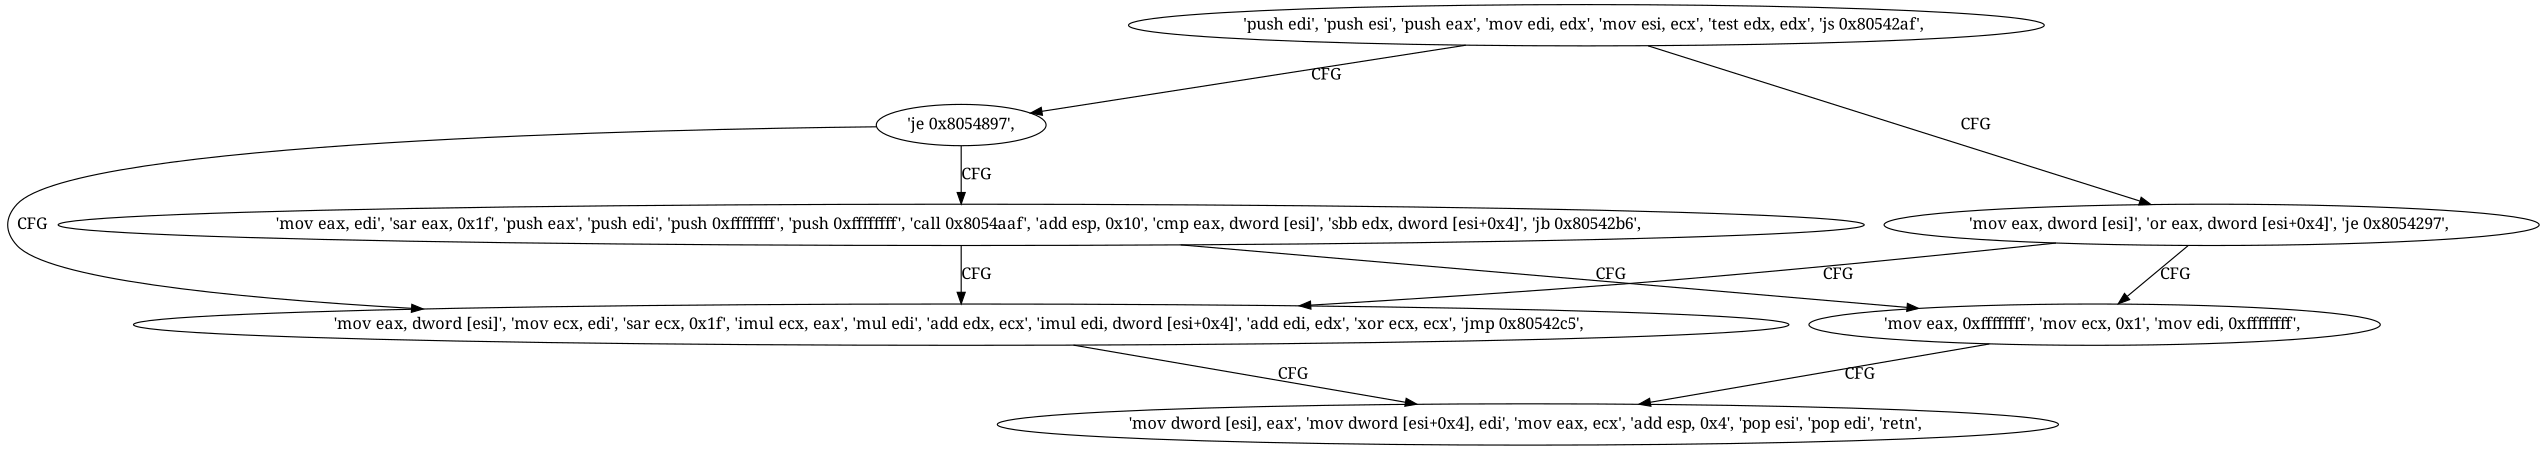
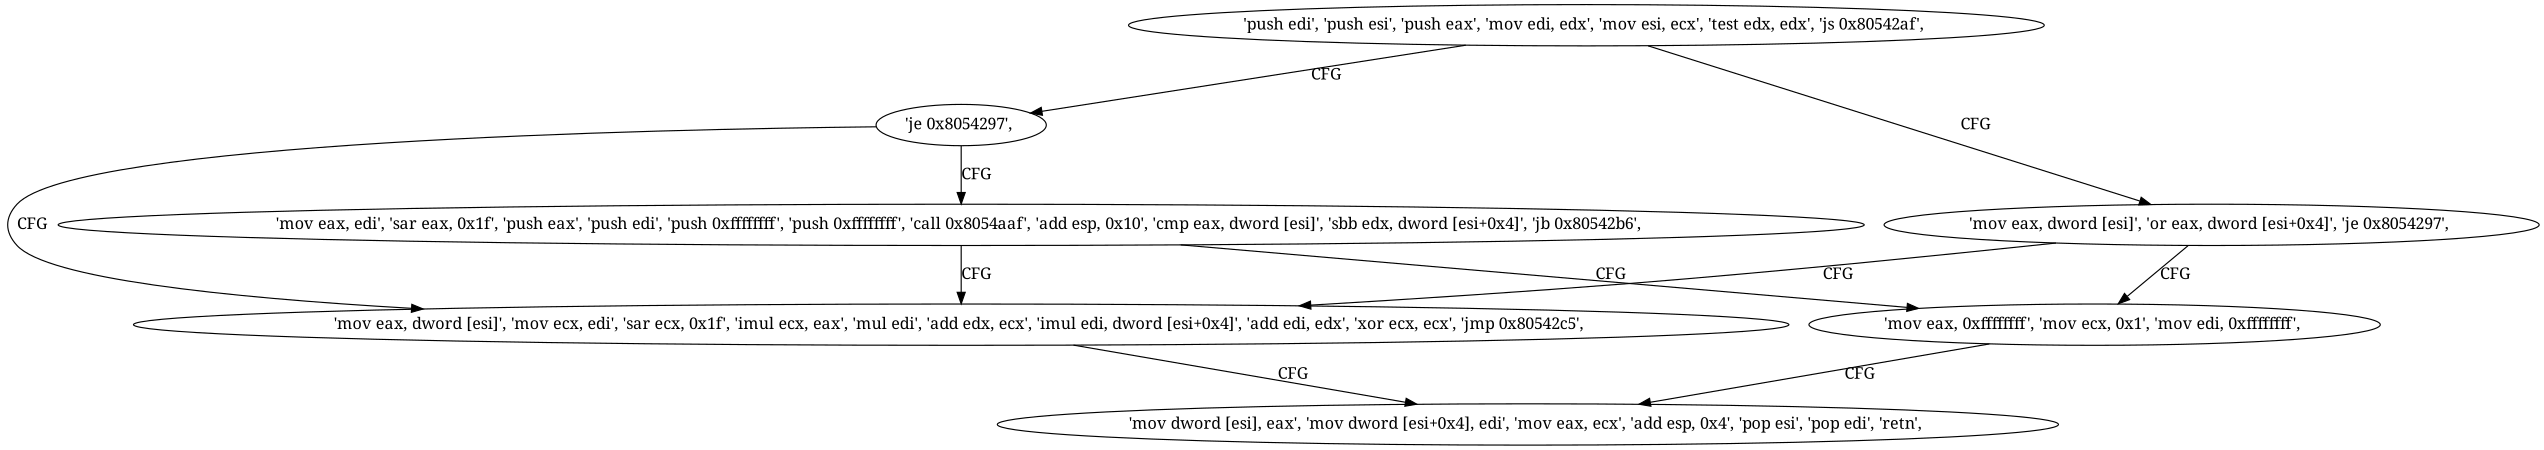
  digraph {
    fontname="Noto Serif"
    node [fontname="Noto Serif"]
    edge [fontname="Noto Serif"]
    n1 [label="'push edi', 'push esi', 'push eax', 'mov edi, edx', 'mov esi, ecx', 'test edx, edx', 'js 0x80542af', "]
    n2 [label="'mov eax, dword [esi]', 'or eax, dword [esi+0x4]', 'je 0x8054297', "]
-   n3 [label="'je 0x8054897',"]
+   n3 [label="'je 0x8054297', "]
    n4 [label="'mov eax, dword [esi]', 'mov ecx, edi', 'sar ecx, 0x1f', 'imul ecx, eax', 'mul edi', 'add edx, ecx', 'imul edi, dword [esi+0x4]', 'add edi, edx', 'xor ecx, ecx', 'jmp 0x80542c5', "]
    n5 [label="'mov eax, 0xffffffff', 'mov ecx, 0x1', 'mov edi, 0xffffffff', "]
    n6 [label="'mov eax, edi', 'sar eax, 0x1f', 'push eax', 'push edi', 'push 0xffffffff', 'push 0xffffffff', 'call 0x8054aaf', 'add esp, 0x10', 'cmp eax, dword [esi]', 'sbb edx, dword [esi+0x4]', 'jb 0x80542b6', "]
    n7 [label="'mov dword [esi], eax', 'mov dword [esi+0x4], edi', 'mov eax, ecx', 'add esp, 0x4', 'pop esi', 'pop edi', 'retn', "]
    n1 -> n2 [label=CFG]
    n1 -> n3 [label=CFG]
    n2 -> n4 [label=CFG]
    n2 -> n5 [label=CFG]
    n3 -> n4 [label=CFG]
    n3 -> n6 [label=CFG]
    n4 -> n7 [label=CFG]
    n5 -> n7 [label=CFG]
    n6 -> n4 [label=CFG]
    n6 -> n5 [label=CFG]
  }
